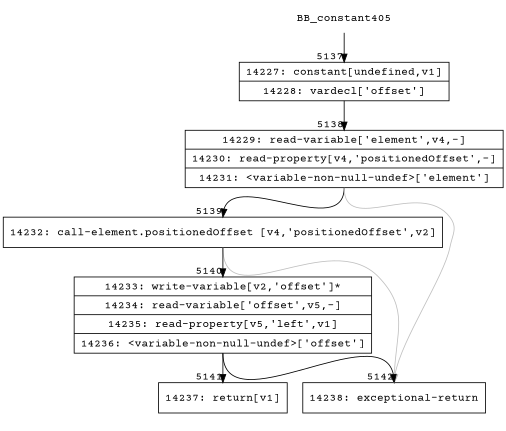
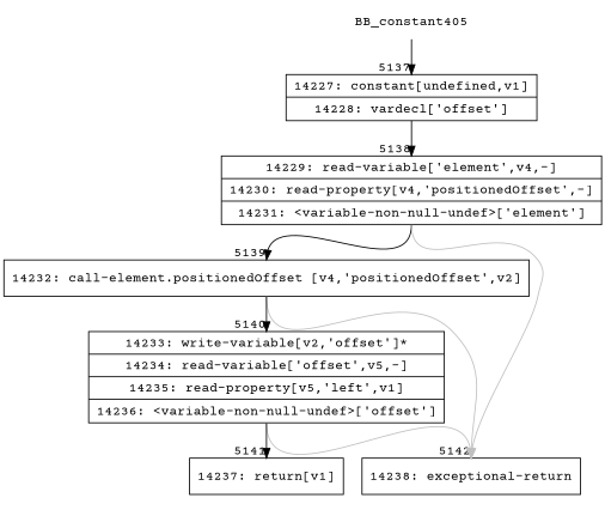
  digraph {
    fontname="Courier Prime"
    rankdir=TD
    node [fontname="Courier Prime" shape=record]
    edge [fontname="Courier Prime" headport=n tailport=s]
    n1 [label=BB_constant405 shape=none]
    n2 [label="{14227: constant[undefined,v1]|14228: vardecl['offset']}"]
    n3 [label="{14229: read-variable['element',v4,-]|14230: read-property[v4,'positionedOffset',-]|14231: \<variable-non-null-undef\>['element']}"]
    n4 [label="{14232: call-element.positionedOffset [v4,'positionedOffset',v2]}"]
    n5 [label="{14238: exceptional-return}"]
    n6 [label="{14233: write-variable[v2,'offset']*|14234: read-variable['offset',v5,-]|14235: read-property[v5,'left',v1]|14236: \<variable-non-null-undef\>['offset']}"]
    n7 [label="{14237: return[v1]}"]
    n1 -> n2 [headlabel="    5137"]
    n2 -> n3 [headlabel="      5138"]
    n3 -> n4 [headlabel="      5139"]
    n3 -> n5 [color=gray headlabel="      5142"]
    n4 -> n5 [color=gray]
    n4 -> n6 [headlabel="      5140"]
-   n6 -> n5 [color=black]
+   n6 -> n5 [color=gray]
    n6 -> n7 [headlabel="      5141"]
  }
